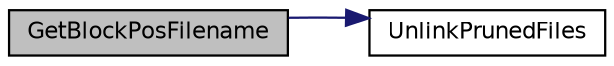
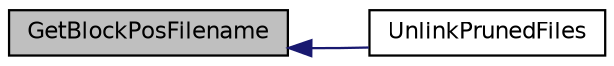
  digraph {
    rankdir=LR
    node [color=black fontname=Helvetica fontsize=10 shape=record style=filled]
    n1 [fillcolor=grey75 fontcolor=black height=0.2 label=GetBlockPosFilename width=0.4]
    n2 [fillcolor=white height=0.2 label=UnlinkPrunedFiles width=0.4]
-   n2 -> n1 [color=midnightblue dir=back fontname=Helvetica fontsize=10 labelfontname=Helvetica labelfontsize=10 style=solid]
+   n1 -> n2 [color=midnightblue dir=back fontname=Helvetica fontsize=10 labelfontname=Helvetica labelfontsize=10 style=solid]
  }
